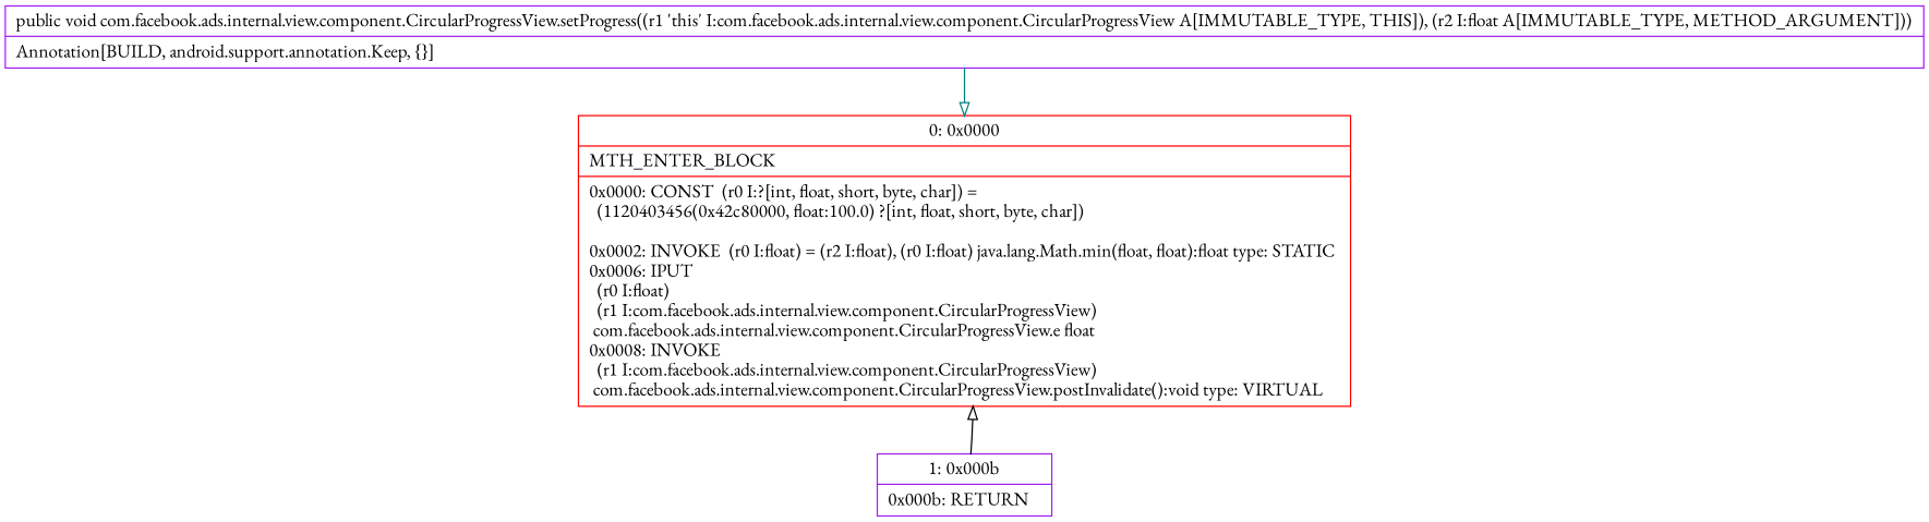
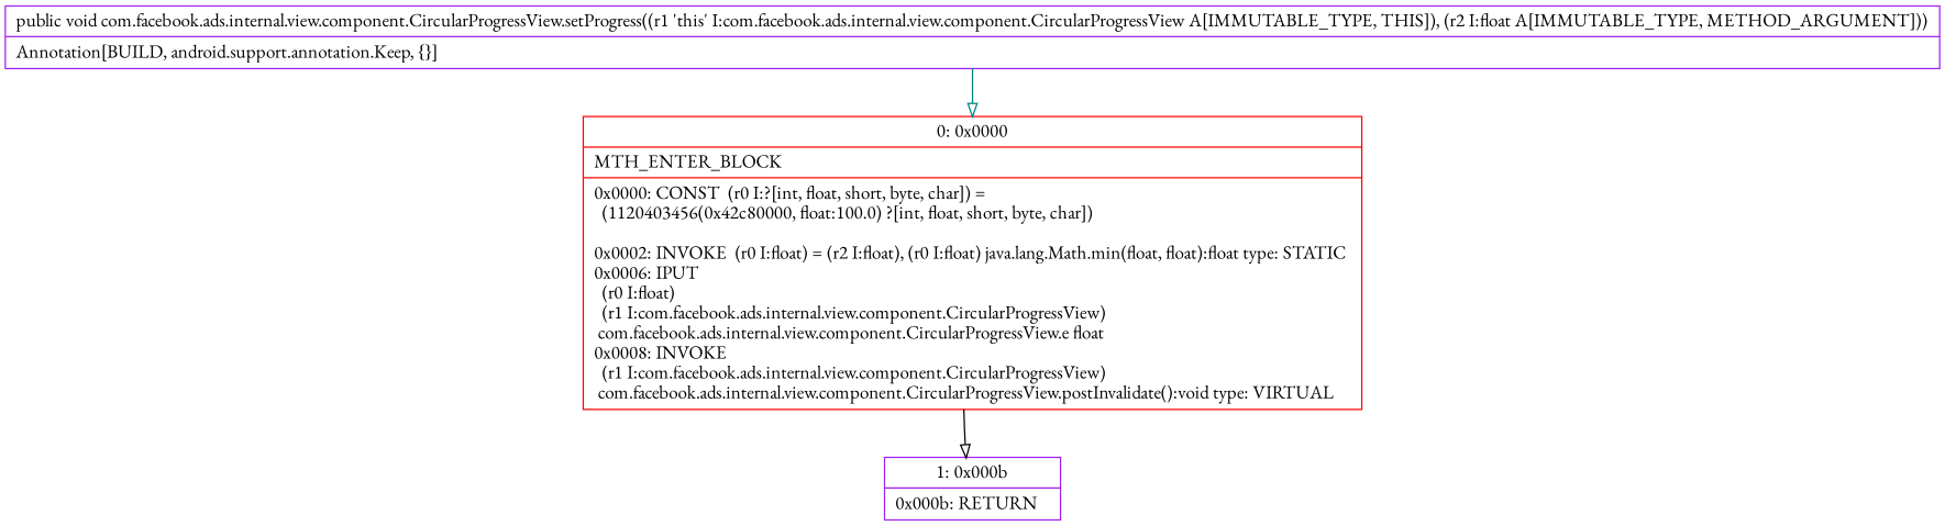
  digraph {
    fontname="EB Garamond"
    node [shape=record color=purple fontname="EB Garamond"]
    edge [arrowhead=onormal fontname="EB Garamond"]
    n1 [label="{0\:\ 0x0000|MTH_ENTER_BLOCK\l|0x0000: CONST  (r0 I:?[int, float, short, byte, char]) = \l  (1120403456(0x42c80000, float:100.0) ?[int, float, short, byte, char])\l \l0x0002: INVOKE  (r0 I:float) = (r2 I:float), (r0 I:float) java.lang.Math.min(float, float):float type: STATIC \l0x0006: IPUT  \l  (r0 I:float)\l  (r1 I:com.facebook.ads.internal.view.component.CircularProgressView)\l com.facebook.ads.internal.view.component.CircularProgressView.e float \l0x0008: INVOKE  \l  (r1 I:com.facebook.ads.internal.view.component.CircularProgressView)\l com.facebook.ads.internal.view.component.CircularProgressView.postInvalidate():void type: VIRTUAL \l}" color=red]
    n2 [label="{1\:\ 0x000b|0x000b: RETURN   \l}"]
    n3 [label="{public void com.facebook.ads.internal.view.component.CircularProgressView.setProgress((r1 'this' I:com.facebook.ads.internal.view.component.CircularProgressView A[IMMUTABLE_TYPE, THIS]), (r2 I:float A[IMMUTABLE_TYPE, METHOD_ARGUMENT]))  | Annotation[BUILD, android.support.annotation.Keep, \{\}]\l}"]
-   n2 -> n1 [color=black]
+   n1 -> n2 [color=black]
    n3 -> n1 [color=teal]
  }
